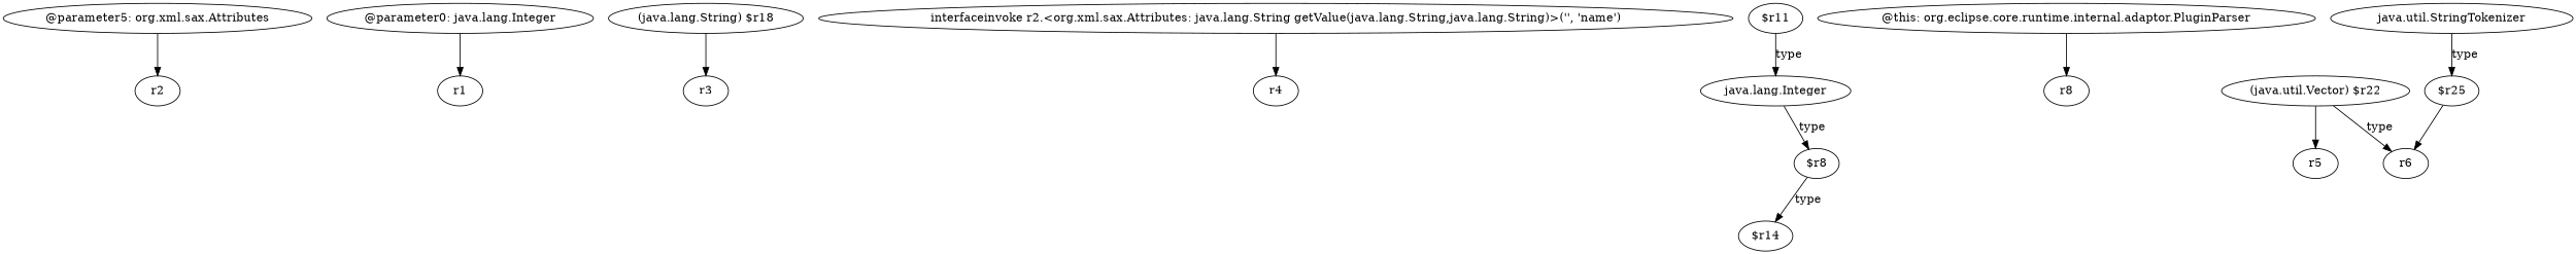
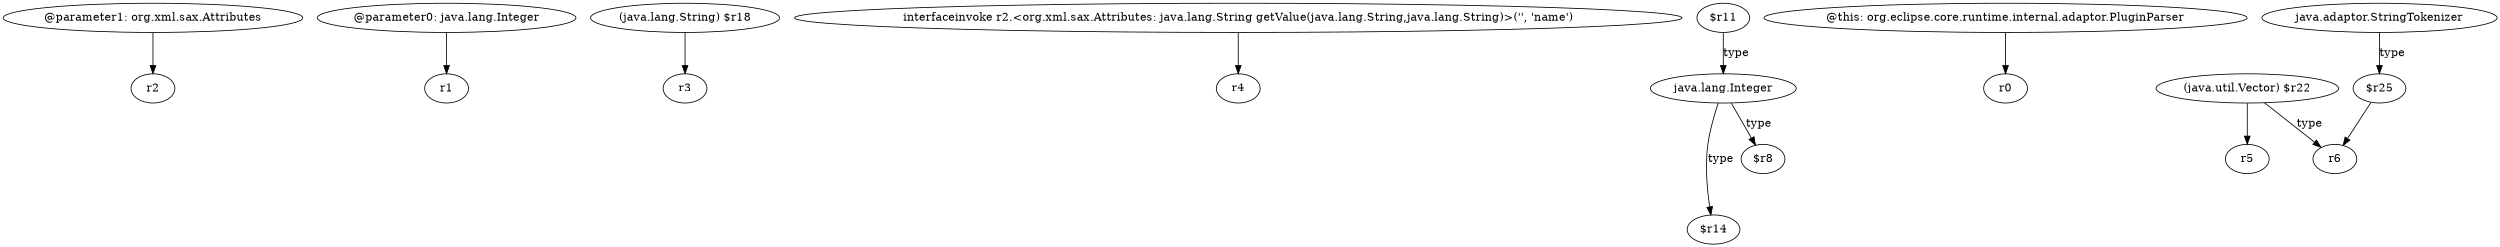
  digraph {
-   n1 [label="@parameter5: org.xml.sax.Attributes"]
+   n1 [label="@parameter1: org.xml.sax.Attributes"]
    n2 [label=r2]
    n3 [label="@parameter0: java.lang.Integer"]
    n4 [label=r1]
    n5 [label="(java.lang.String) $r18"]
    n6 [label=r3]
    n7 [label="interfaceinvoke r2.<org.xml.sax.Attributes: java.lang.String getValue(java.lang.String,java.lang.String)>('', 'name')"]
    n8 [label=r4]
    n9 [label="java.lang.Integer"]
    n10 [label="$r14"]
    n11 [label="$r8"]
    n12 [label="$r11"]
    n13 [label="@this: org.eclipse.core.runtime.internal.adaptor.PluginParser"]
-   n14 [label=r8]
+   n14 [label=r0]
    n15 [label="$r25"]
    n16 [label=r6]
-   n17 [label="java.util.StringTokenizer"]
+   n17 [label="java.adaptor.StringTokenizer"]
    n18 [label="(java.util.Vector) $r22"]
    n19 [label=r5]
    n1 -> n2
    n3 -> n4
    n5 -> n6
    n7 -> n8
-   n11 -> n10 [label=type]
+   n9 -> n10 [label=type]
    n9 -> n11 [label=type]
    n12 -> n9 [label=type]
    n13 -> n14
    n15 -> n16
    n17 -> n15 [label=type]
    n18 -> n16 [label=type]
    n18 -> n19
  }
